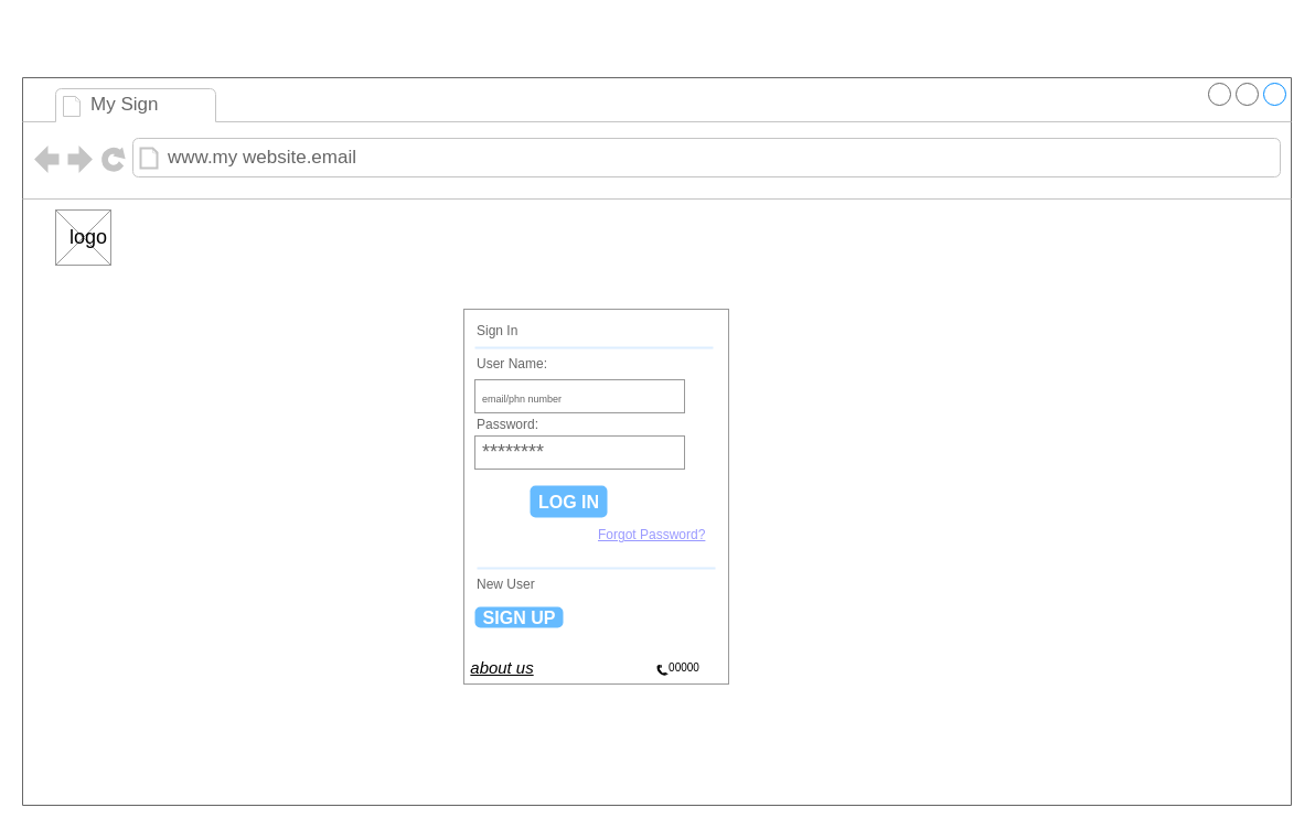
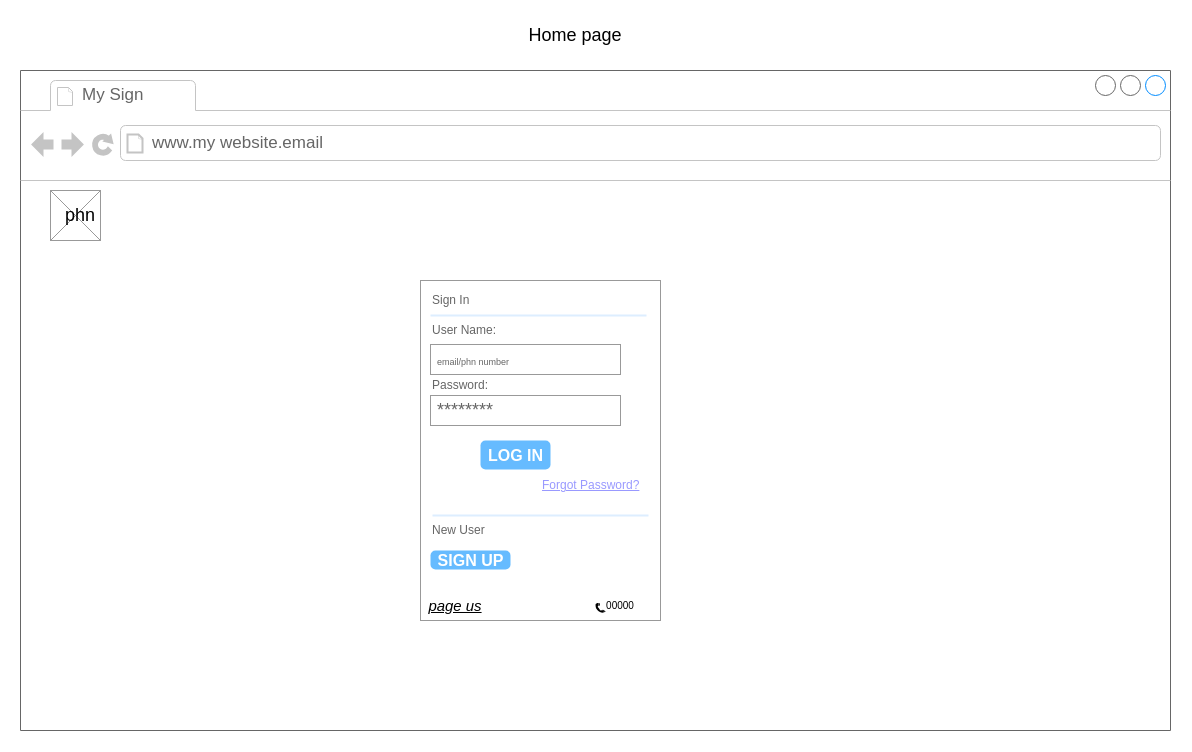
  <mxCell id="0" />
  <mxCell id="1" parent="0" />
  <mxCell id="2" value="" style="strokeWidth=1;shadow=0;dashed=0;align=left;html=1;shape=mxgraph.mockup.containers.browserWindow;rSize=0;strokeColor=#666666;strokeColor2=#008cff;strokeColor3=#c4c4c4;mainText=,;recursiveResize=0;fontSize=10;" parent="1" vertex="1"><mxGeometry x="20" y="70" width="1150" height="660" as="geometry" /></mxCell>
  <mxCell id="3" value="My Sign" style="strokeWidth=1;shadow=0;dashed=0;align=center;html=1;shape=mxgraph.mockup.containers.anchor;fontSize=17;fontColor=#666666;align=left;" parent="2" vertex="1"><mxGeometry x="60" y="12" width="110" height="26" as="geometry" /></mxCell>
  <mxCell id="4" value="www.my website.email" style="strokeWidth=1;shadow=0;dashed=0;align=center;html=1;shape=mxgraph.mockup.containers.anchor;rSize=0;fontSize=17;fontColor=#666666;align=left;" parent="2" vertex="1"><mxGeometry x="130" y="60" width="250" height="26" as="geometry" /></mxCell>
  <mxCell id="5" value="" style="verticalLabelPosition=bottom;shadow=0;dashed=0;align=center;html=1;verticalAlign=top;strokeWidth=1;shape=mxgraph.mockup.graphics.simpleIcon;strokeColor=#999999;fontSize=18;" parent="2" vertex="1"><mxGeometry x="30" y="120" width="50" height="50" as="geometry" /></mxCell>
- <mxCell id="6" value="logo" style="text;html=1;strokeColor=none;fillColor=none;align=center;verticalAlign=middle;whiteSpace=wrap;rounded=0;fontSize=18;" parent="2" vertex="1"><mxGeometry x="30" y="130" width="60" height="30" as="geometry" /></mxCell>
+ <mxCell id="6" value="phn" style="text;html=1;strokeColor=none;fillColor=none;align=center;verticalAlign=middle;whiteSpace=wrap;rounded=0;fontSize=18;" parent="2" vertex="1"><mxGeometry x="30" y="130" width="60" height="30" as="geometry" /></mxCell>
  <mxCell id="7" value="" style="strokeWidth=1;shadow=0;dashed=0;align=center;html=1;shape=mxgraph.mockup.forms.rrect;rSize=0;strokeColor=#999999;fillColor=#ffffff;fontSize=18;" parent="2" vertex="1"><mxGeometry x="400" y="210" width="240" height="340" as="geometry" /></mxCell>
  <mxCell id="8" value="Sign In" style="strokeWidth=1;shadow=0;dashed=0;align=center;html=1;shape=mxgraph.mockup.forms.anchor;fontSize=12;fontColor=#666666;align=left;resizeWidth=1;spacingLeft=0;" parent="7" vertex="1"><mxGeometry width="120" height="20" relative="1" as="geometry"><mxPoint x="10" y="10" as="offset" /></mxGeometry></mxCell>
  <mxCell id="9" value="" style="shape=line;strokeColor=#ddeeff;strokeWidth=2;html=1;resizeWidth=1;fontSize=18;" parent="7" vertex="1"><mxGeometry width="216" height="10" relative="1" as="geometry"><mxPoint x="10" y="30" as="offset" /></mxGeometry></mxCell>
  <mxCell id="10" value="User Name:" style="strokeWidth=1;shadow=0;dashed=0;align=center;html=1;shape=mxgraph.mockup.forms.anchor;fontSize=12;fontColor=#666666;align=left;resizeWidth=1;spacingLeft=0;" parent="7" vertex="1"><mxGeometry width="120" height="20" relative="1" as="geometry"><mxPoint x="10" y="40" as="offset" /></mxGeometry></mxCell>
  <mxCell id="11" value="&lt;font style=&quot;font-size: 9px;&quot;&gt;email/phn number&lt;/font&gt;" style="strokeWidth=1;shadow=0;dashed=0;align=center;html=1;shape=mxgraph.mockup.forms.rrect;rSize=0;strokeColor=#999999;fontColor=#666666;align=left;spacingLeft=5;resizeWidth=1;fontSize=18;" parent="7" vertex="1"><mxGeometry width="190" height="30" relative="1" as="geometry"><mxPoint x="10" y="64" as="offset" /></mxGeometry></mxCell>
  <mxCell id="12" value="Password:" style="strokeWidth=1;shadow=0;dashed=0;align=center;html=1;shape=mxgraph.mockup.forms.anchor;fontSize=12;fontColor=#666666;align=left;resizeWidth=1;spacingLeft=0;" parent="7" vertex="1"><mxGeometry width="120" height="20" relative="1" as="geometry"><mxPoint x="10" y="95" as="offset" /></mxGeometry></mxCell>
  <mxCell id="13" value="********" style="strokeWidth=1;shadow=0;dashed=0;align=center;html=1;shape=mxgraph.mockup.forms.rrect;rSize=0;strokeColor=#999999;fontColor=#666666;align=left;spacingLeft=5;resizeWidth=1;fontSize=18;" parent="7" vertex="1"><mxGeometry width="190" height="30" relative="1" as="geometry"><mxPoint x="10" y="115" as="offset" /></mxGeometry></mxCell>
  <mxCell id="14" value="LOG IN" style="strokeWidth=1;shadow=0;dashed=0;align=center;html=1;shape=mxgraph.mockup.forms.rrect;rSize=5;strokeColor=none;fontColor=#ffffff;fillColor=#66bbff;fontSize=16;fontStyle=1;" parent="7" vertex="1"><mxGeometry y="1" width="70" height="29" relative="1" as="geometry"><mxPoint x="60" y="-180" as="offset" /></mxGeometry></mxCell>
  <mxCell id="15" value="Forgot Password?" style="strokeWidth=1;shadow=0;dashed=0;align=center;html=1;shape=mxgraph.mockup.forms.anchor;fontSize=12;fontColor=#9999ff;align=left;spacingLeft=0;fontStyle=4;resizeWidth=1;" parent="7" vertex="1"><mxGeometry y="1" width="120" height="9" relative="1" as="geometry"><mxPoint x="120" y="-140" as="offset" /></mxGeometry></mxCell>
  <mxCell id="16" value="" style="shape=line;strokeColor=#ddeeff;strokeWidth=2;html=1;resizeWidth=1;fontSize=18;" parent="7" vertex="1"><mxGeometry y="1" width="216" height="10" relative="1" as="geometry"><mxPoint x="12" y="-110" as="offset" /></mxGeometry></mxCell>
  <mxCell id="17" value="New User" style="strokeWidth=1;shadow=0;dashed=0;align=center;html=1;shape=mxgraph.mockup.forms.anchor;fontSize=12;fontColor=#666666;align=left;spacingLeft=0;resizeWidth=1;" parent="7" vertex="1"><mxGeometry y="1" width="180" height="20" relative="1" as="geometry"><mxPoint x="10" y="-100" as="offset" /></mxGeometry></mxCell>
  <mxCell id="18" value="SIGN UP" style="strokeWidth=1;shadow=0;dashed=0;align=center;html=1;shape=mxgraph.mockup.forms.rrect;rSize=5;strokeColor=none;fontColor=#ffffff;fillColor=#66bbff;fontSize=16;fontStyle=1;" parent="7" vertex="1"><mxGeometry y="1" width="80" height="19" relative="1" as="geometry"><mxPoint x="10" y="-70" as="offset" /></mxGeometry></mxCell>
  <mxCell id="19" value="" style="shape=mxgraph.signs.tech.telephone_3;html=1;pointerEvents=1;fillColor=#000000;strokeColor=none;verticalLabelPosition=bottom;verticalAlign=top;align=center;sketch=0;fontSize=18;" parent="7" vertex="1"><mxGeometry x="175" y="322.5" width="10" height="10" as="geometry" /></mxCell>
  <mxCell id="20" value="&lt;font size=&quot;1&quot;&gt;00000&lt;br&gt;&lt;br&gt;&lt;/font&gt;" style="text;html=1;strokeColor=none;fillColor=none;align=center;verticalAlign=middle;whiteSpace=wrap;rounded=0;fontSize=18;" parent="7" vertex="1"><mxGeometry x="170" y="330" width="60" height="7.5" as="geometry" /></mxCell>
- <mxCell id="21" value="&lt;h5&gt;&lt;span style=&quot;font-weight: normal;&quot;&gt;&lt;i&gt;&lt;u&gt;about us&lt;/u&gt;&lt;/i&gt;&lt;/span&gt;&lt;/h5&gt;" style="text;html=1;strokeColor=none;fillColor=none;align=center;verticalAlign=middle;whiteSpace=wrap;rounded=0;fontSize=18;" parent="7" vertex="1"><mxGeometry y="320" width="70" height="10" as="geometry" /></mxCell>
+ <mxCell id="21" value="&lt;h5&gt;&lt;span style=&quot;font-weight: normal;&quot;&gt;&lt;i&gt;&lt;u&gt;page us&lt;/u&gt;&lt;/i&gt;&lt;/span&gt;&lt;/h5&gt;" style="text;html=1;strokeColor=none;fillColor=none;align=center;verticalAlign=middle;whiteSpace=wrap;rounded=0;fontSize=18;" parent="7" vertex="1"><mxGeometry y="320" width="70" height="10" as="geometry" /></mxCell>
+ <mxCell id="22" value="Home page" style="text;html=1;strokeColor=none;fillColor=none;align=center;verticalAlign=middle;whiteSpace=wrap;rounded=0;fontSize=18;" parent="1" vertex="1"><mxGeometry x="510" y="20" width="130" height="30" as="geometry" /></mxCell>
